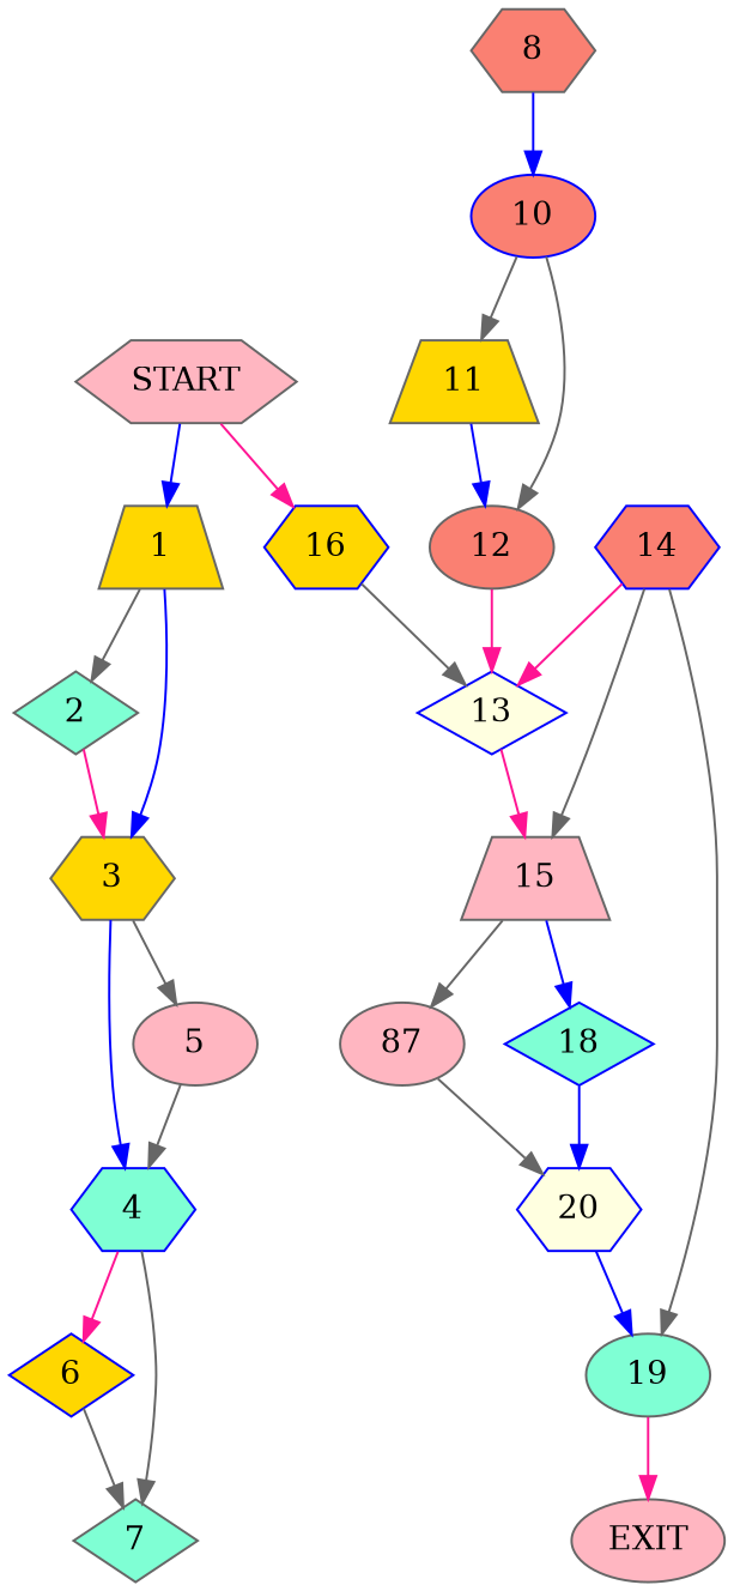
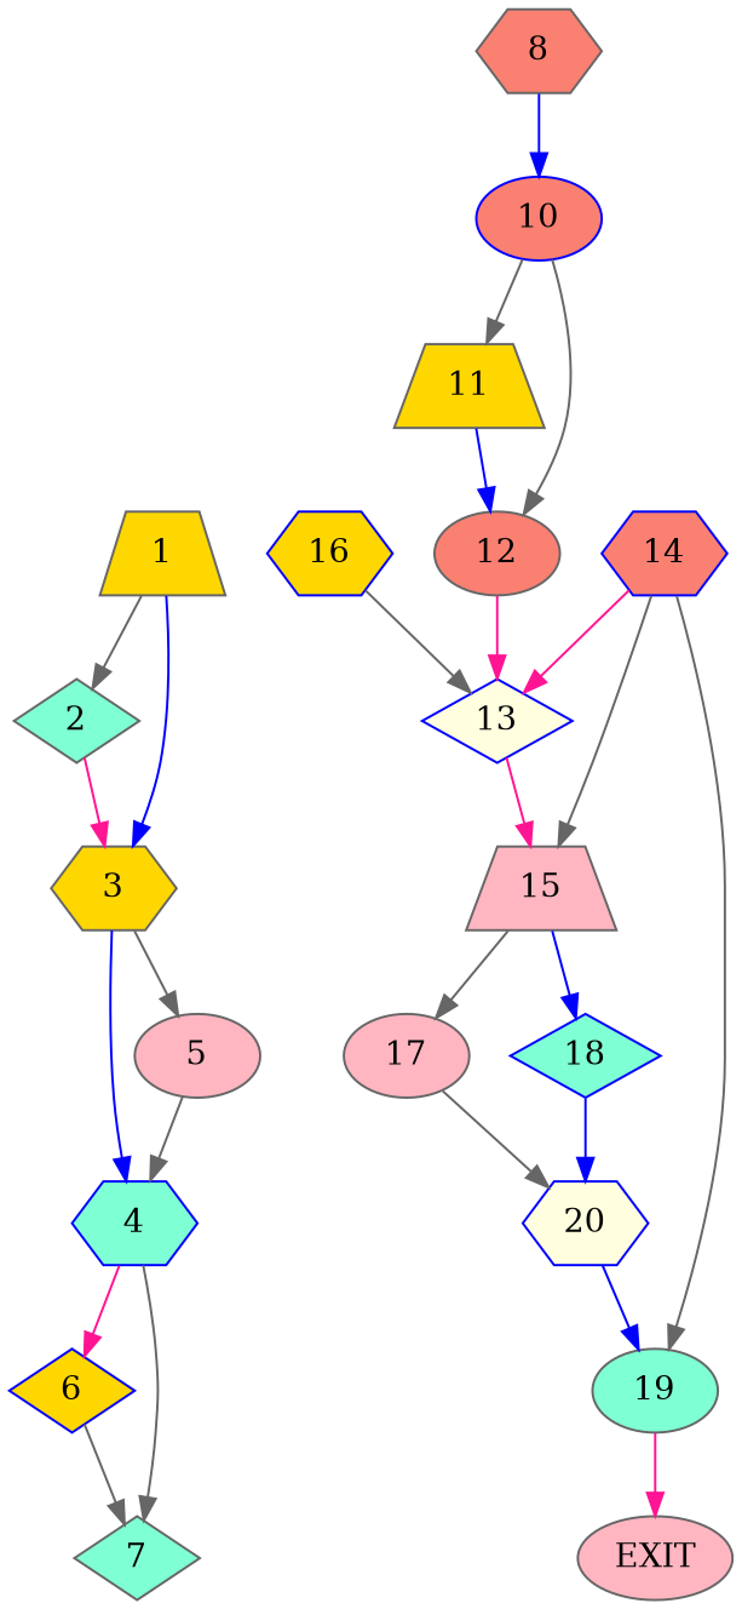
  digraph {
    node [color=gray40 fillcolor=lightpink shape=hexagon style=filled]
    edge [color=gray40]
-   n1 [label=START]
    1 [fillcolor=gold shape=trapezium]
    16 [color=blue fillcolor=gold]
    2 [fillcolor=aquamarine shape=diamond]
    3 [fillcolor=gold]
    13 [color=blue fillcolor=lightyellow shape=diamond]
    n7 [label=EXIT shape=ellipse]
    4 [color=blue fillcolor=aquamarine]
    5 [shape=ellipse]
    6 [color=blue fillcolor=gold shape=diamond]
    7 [fillcolor=aquamarine shape=diamond]
    8 [fillcolor=salmon]
    10 [color=blue fillcolor=salmon shape=ellipse]
    11 [fillcolor=gold shape=trapezium]
    12 [fillcolor=salmon shape=ellipse]
    15 [shape=trapezium]
    14 [color=blue fillcolor=salmon]
    19 [fillcolor=aquamarine shape=ellipse]
-   17 [shape=ellipse label=87]
+   17 [shape=ellipse]
    18 [color=blue fillcolor=aquamarine shape=diamond]
    20 [color=blue fillcolor=lightyellow]
-   n1 -> 1 [color=blue]
-   n1 -> 16 [color=deeppink]
    1 -> 2
    1 -> 3 [color=blue]
    16 -> 13
    2 -> 3 [color=deeppink]
    3 -> 4 [color=blue]
    3 -> 5
    13 -> 15 [color=deeppink]
    4 -> 6 [color=deeppink]
    4 -> 7
    5 -> 4
    6 -> 7
    8 -> 10 [color=blue]
    10 -> 11
    10 -> 12
    11 -> 12 [color=blue]
    12 -> 13 [color=deeppink]
    15 -> 17
    15 -> 18 [color=blue]
    14 -> 13 [color=deeppink]
    14 -> 15
    14 -> 19
    19 -> n7 [color=deeppink]
    17 -> 20
    18 -> 20 [color=blue]
    20 -> 19 [color=blue]
  }
